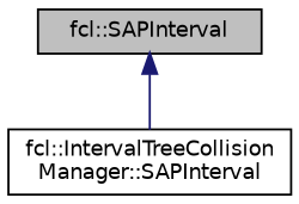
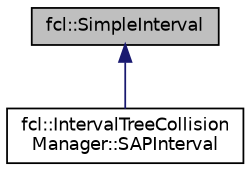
  digraph {
    fontname="DejaVu Sans"
    node [color=black fontname="DejaVu Sans" fontsize=10 shape=record style=filled]
-   n1 [fillcolor=grey75 fontcolor=black height=0.2 label="fcl::SAPInterval" width=0.4]
+   n1 [fillcolor=grey75 fontcolor=black height=0.2 label="fcl::SimpleInterval" width=0.4]
    n2 [fillcolor=white height=0.2 label="fcl::IntervalTreeCollision\lManager::SAPInterval" width=0.4]
    n1 -> n2 [color=midnightblue dir=back fontname="DejaVu Sans" fontsize=10 labelfontname=FreeSans labelfontsize=10 style=solid]
  }
